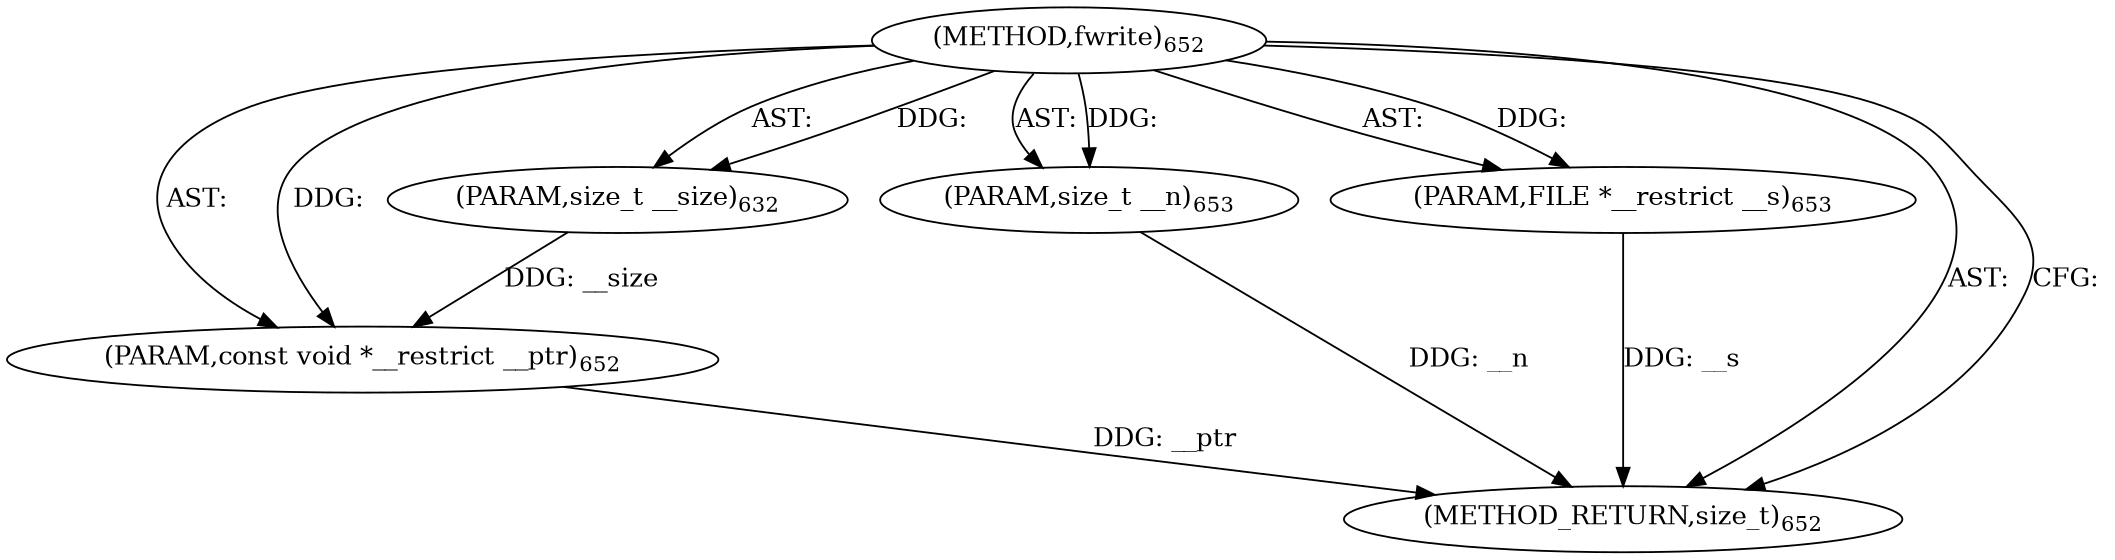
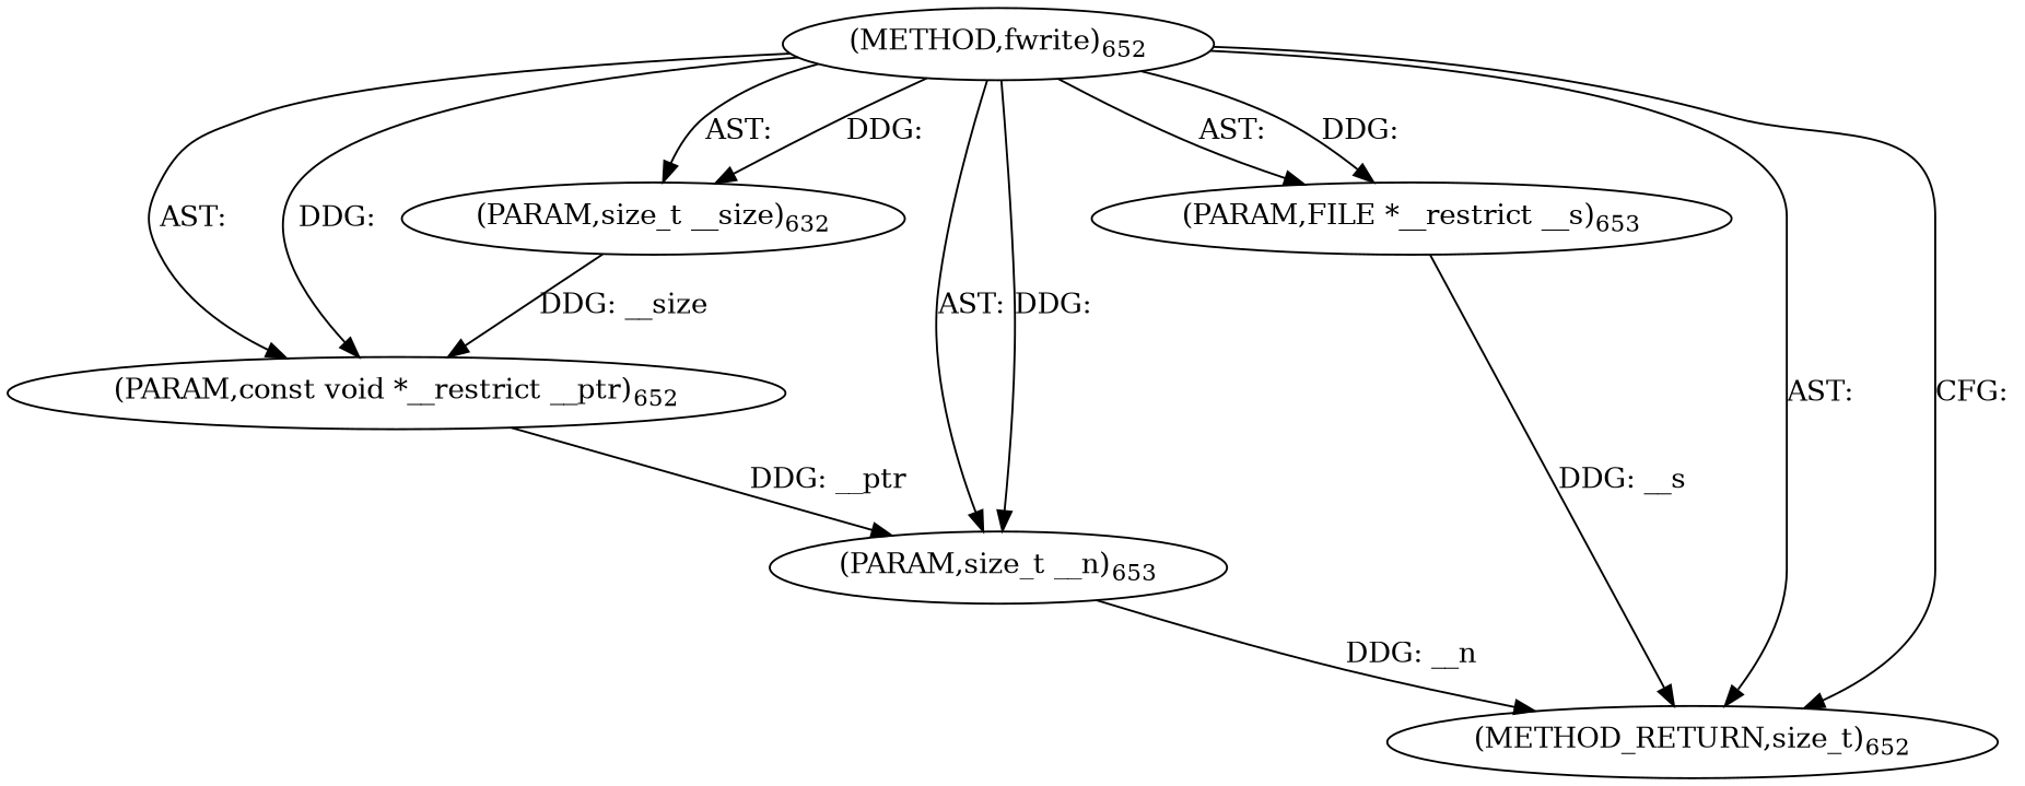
  digraph {
    n1 [label=<(METHOD,fwrite)<SUB>652</SUB>>]
    n2 [label=<(PARAM,const void *__restrict __ptr)<SUB>652</SUB>>]
    n3 [label=<(PARAM,size_t __size)<SUB>632</SUB>>]
    n4 [label=<(PARAM,size_t __n)<SUB>653</SUB>>]
    n5 [label=<(PARAM,FILE *__restrict __s)<SUB>653</SUB>>]
    n6 [label=<(METHOD_RETURN,size_t)<SUB>652</SUB>>]
    n1 -> n2 [label="AST: "]
    n1 -> n2 [label="DDG: "]
    n1 -> n3 [label="AST: "]
    n1 -> n3 [label="DDG: "]
    n1 -> n4 [label="AST: "]
    n1 -> n4 [label="DDG: "]
    n1 -> n5 [label="AST: "]
    n1 -> n5 [label="DDG: "]
    n1 -> n6 [label="AST: "]
    n1 -> n6 [label="CFG: "]
-   n2 -> n6 [label="DDG: __ptr"]
+   n2 -> n4 [label="DDG: __ptr"]
    n3 -> n2 [label="DDG: __size"]
    n4 -> n6 [label="DDG: __n"]
    n5 -> n6 [label="DDG: __s"]
  }
